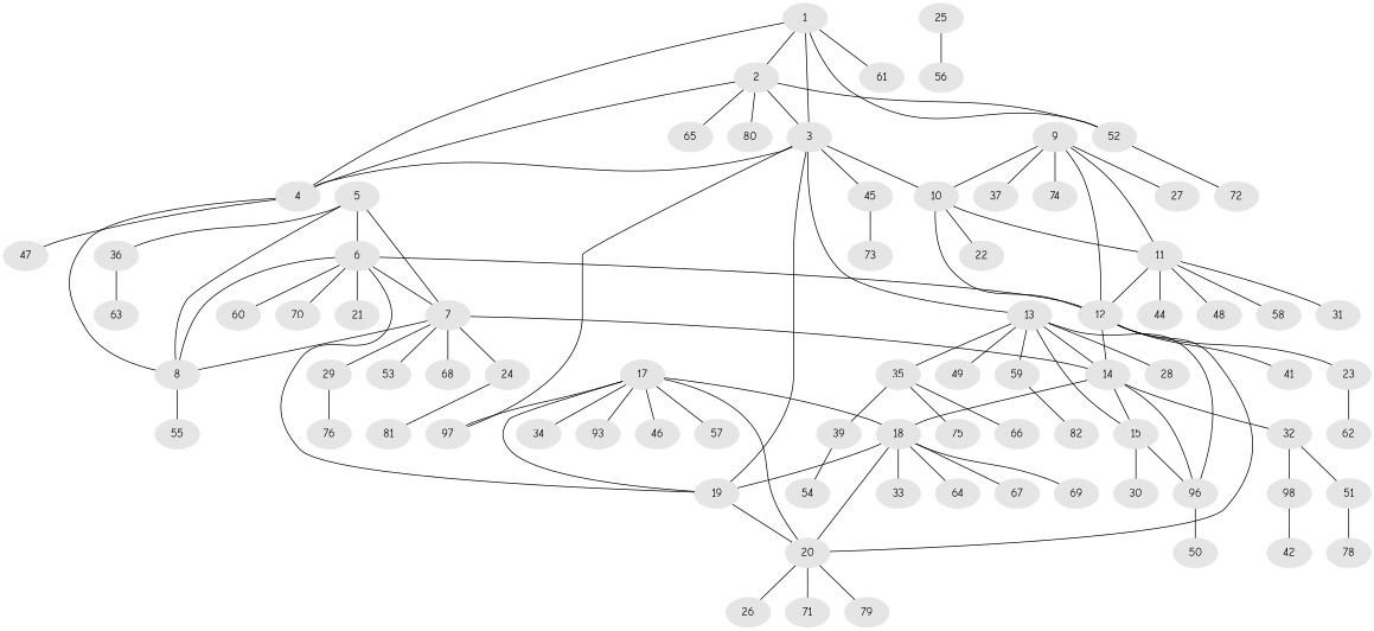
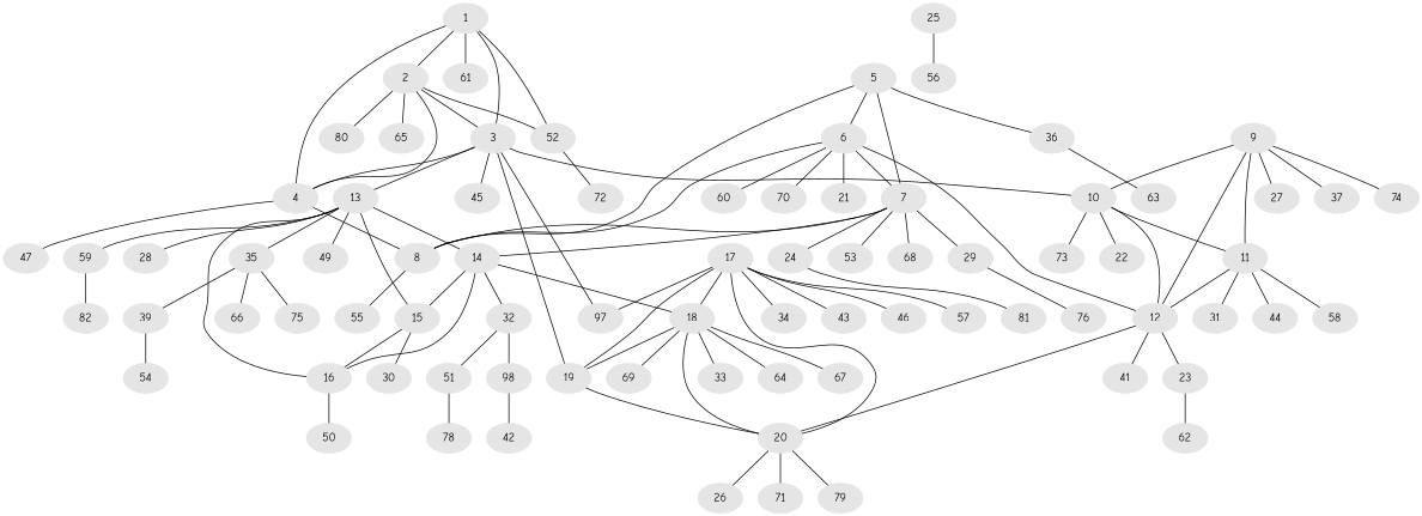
  graph {
    fontname="Comic Neue"
    node [color=gray90 fontname="Comic Neue" style=filled]
    edge [fontname="Comic Neue"]
    1
    2
    3
    4
    52
    61
    65
    80
    10
    13
    19
    45
    n13 [label=97]
    8
    47
    72
    25
    56
    12
    11
    22
    14
    15
-   16 [label=96]
+   16
    28
    35
    49
    59
    20
    73
    55
    5
    6
    7
    36
    21
    60
    70
    24
    29
    53
    68
    63
    23
    41
    18
    32
    81
    76
    9
    27
    37
    74
    31
    44
-   48
    58
    26
    71
    79
    62
    30
    50
    39
    66
    75
    82
    33
    64
    67
    69
    n72 [label=98]
    51
    17
    34
-   43 [label=93]
+   43
    46
    57
    42
    78
    54
    1 -- 2
    1 -- 3
    1 -- 4
    1 -- 52
    1 -- 61
    2 -- 3
    2 -- 4
    2 -- 52
    2 -- 65
    2 -- 80
    3 -- 4
    3 -- 10
    3 -- 13
    3 -- 19
    3 -- 45
    3 -- n13
    4 -- 8
    4 -- 47
    52 -- 72
    10 -- 12
    10 -- 11
    10 -- 22
    13 -- 14
    13 -- 15
    13 -- 16
    13 -- 28
    13 -- 35
    13 -- 49
    13 -- 59
    19 -- 20
-   45 -- 73
+   10 -- 73
    8 -- 55
    25 -- 56
-   12 -- 14
    12 -- 20
    12 -- 23
    12 -- 41
    11 -- 12
    11 -- 31
    11 -- 44
-   11 -- 48
    11 -- 58
    14 -- 15
    14 -- 16
    14 -- 18
    14 -- 32
    15 -- 16
    15 -- 30
    16 -- 50
    35 -- 39
    35 -- 66
    35 -- 75
    59 -- 82
    20 -- 26
    20 -- 71
    20 -- 79
    5 -- 8
    5 -- 6
    5 -- 7
    5 -- 36
-   6 -- 19
    6 -- 8
    6 -- 12
    6 -- 7
    6 -- 21
    6 -- 60
    6 -- 70
    7 -- 8
    7 -- 14
    7 -- 24
    7 -- 29
    7 -- 53
    7 -- 68
    36 -- 63
    24 -- 81
    29 -- 76
    23 -- 62
    18 -- 19
    18 -- 20
    18 -- 33
    18 -- 64
    18 -- 67
    18 -- 69
    32 -- n72
    32 -- 51
    9 -- 10
    9 -- 12
    9 -- 11
    9 -- 27
    9 -- 37
    9 -- 74
    39 -- 54
    n72 -- 42
    51 -- 78
    17 -- 19
    17 -- n13
    17 -- 20
    17 -- 18
    17 -- 34
    17 -- 43
    17 -- 46
    17 -- 57
  }
